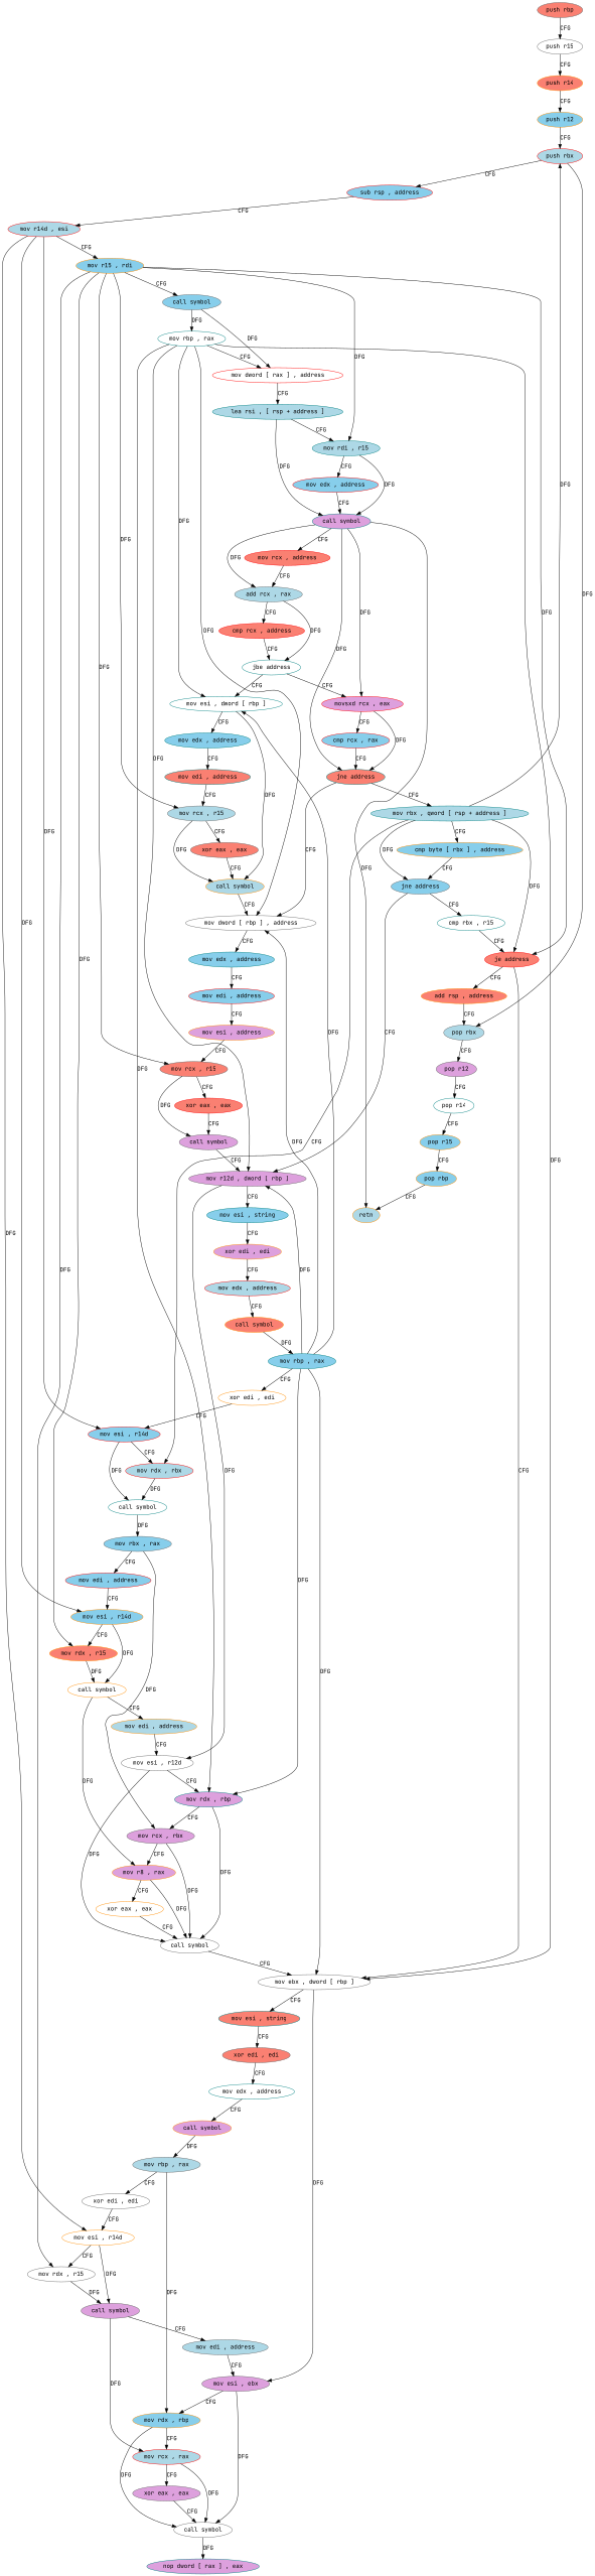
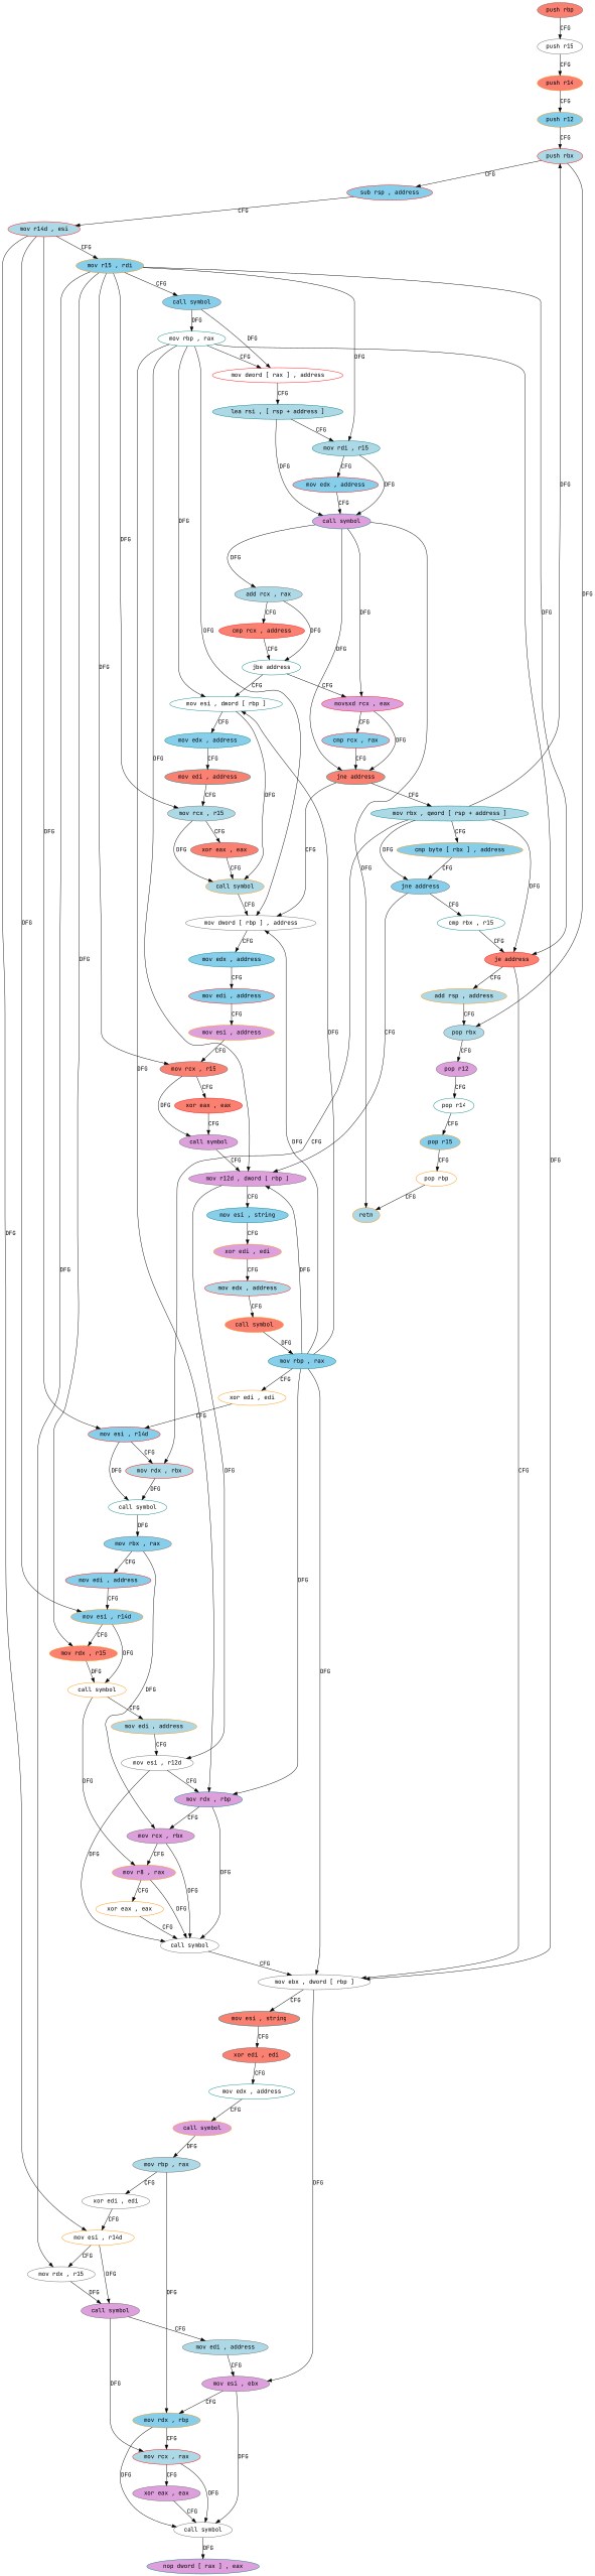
  digraph {
    fontname="JetBrains Mono"
    node [color=gray40 fillcolor=white fontname="JetBrains Mono" style=filled]
    edge [fontname="JetBrains Mono"]
    n1 [fillcolor=salmon label="push rbp"]
    n2 [label="push r15"]
    n3 [color=darkorange fillcolor=salmon label="push r14"]
    n4 [color=darkorange fillcolor=skyblue label="push r12"]
    n5 [color=red fillcolor=lightblue label="push rbx"]
    n6 [color=red fillcolor=skyblue label="sub rsp , address"]
    n7 [fillcolor=lightblue label="pop rbx"]
    n8 [color=red fillcolor=lightblue label="mov r14d , esi"]
    n9 [fillcolor=plum label="pop r12"]
    n10 [color=darkorange fillcolor=skyblue label="mov r15 , rdi"]
    n11 [color=red fillcolor=skyblue label="mov esi , r14d"]
    n12 [color=darkorange fillcolor=skyblue label="mov esi , r14d"]
    n13 [color=darkorange label="mov esi , r14d"]
    n14 [fillcolor=skyblue label="call symbol"]
    n15 [color=teal fillcolor=lightblue label="mov rdi , r15"]
    n16 [fillcolor=lightblue label="mov rcx , r15"]
    n17 [fillcolor=salmon label="mov rcx , r15"]
    n18 [color=darkorange fillcolor=salmon label="mov rdx , r15"]
    n19 [color=red fillcolor=salmon label="je address"]
    n20 [label="mov rdx , r15"]
    n21 [color=red fillcolor=lightblue label="mov rdx , rbx"]
    n22 [color=teal label="call symbol"]
    n23 [color=darkorange label="call symbol"]
    n24 [fillcolor=plum label="call symbol"]
    n25 [color=teal label="mov rbp , rax"]
    n26 [color=red label="mov dword [ rax ] , address"]
    n27 [color=teal fillcolor=plum label="call symbol"]
    n28 [color=red fillcolor=skyblue label="mov edx , address"]
    n29 [color=darkorange fillcolor=lightblue label="call symbol"]
    n30 [fillcolor=salmon label="xor eax , eax"]
    n31 [color=red fillcolor=salmon label="xor eax , eax"]
    n32 [fillcolor=plum label="call symbol"]
    n33 [label="mov ebx , dword [ rbp ]"]
-   n34 [color=darkorange fillcolor=salmon label="add rsp , address"]
+   n34 [color=darkorange fillcolor=lightblue label="add rsp , address"]
    n35 [color=teal label="mov esi , dword [ rbp ]"]
    n36 [label="mov dword [ rbp ] , address"]
    n37 [fillcolor=plum label="mov r12d , dword [ rbp ]"]
    n38 [color=teal fillcolor=plum label="mov rdx , rbp"]
    n39 [color=teal fillcolor=lightblue label="lea rsi , [ rsp + address ]"]
    n40 [color=teal fillcolor=skyblue label="mov edx , address"]
    n41 [color=teal fillcolor=skyblue label="mov edx , address"]
    n42 [color=teal fillcolor=skyblue label="mov esi , string"]
    n43 [label="mov esi , r12d"]
    n44 [fillcolor=plum label="mov rcx , rbx"]
    n45 [label="call symbol"]
    n46 [color=teal fillcolor=salmon label="mov esi , string"]
    n47 [fillcolor=plum label="mov esi , ebx"]
-   n48 [color=red fillcolor=salmon label="mov rcx , address"]
    n49 [fillcolor=lightblue label="add rcx , rax"]
    n50 [color=red fillcolor=plum label="movsxd rcx , eax"]
    n51 [color=teal fillcolor=salmon label="jne address"]
    n52 [color=darkorange fillcolor=lightblue label=retn]
    n53 [color=red fillcolor=salmon label="cmp rcx , address"]
    n54 [color=teal label="jbe address"]
    n55 [color=red fillcolor=skyblue label="cmp rcx , rax"]
    n56 [color=teal fillcolor=lightblue label="mov rbx , qword [ rsp + address ]"]
    n57 [color=teal fillcolor=salmon label="mov edi , address"]
    n58 [color=red fillcolor=skyblue label="mov edi , address"]
    n59 [color=darkorange fillcolor=skyblue label="cmp byte [ rbx ] , address"]
    n60 [fillcolor=skyblue label="jne address"]
    n61 [color=teal label="cmp rbx , r15"]
    n62 [color=darkorange fillcolor=plum label="mov esi , address"]
    n63 [color=darkorange fillcolor=plum label="xor edi , edi"]
    n64 [color=red fillcolor=lightblue label="mov edx , address"]
    n65 [color=darkorange fillcolor=salmon label="call symbol"]
    n66 [color=teal fillcolor=skyblue label="mov rbp , rax"]
    n67 [color=darkorange label="xor edi , edi"]
    n68 [fillcolor=skyblue label="mov rbx , rax"]
    n69 [color=red fillcolor=skyblue label="mov edi , address"]
    n70 [color=darkorange fillcolor=plum label="mov r8 , rax"]
    n71 [color=darkorange fillcolor=lightblue label="mov edi , address"]
    n72 [color=darkorange label="xor eax , eax"]
    n73 [fillcolor=salmon label="xor edi , edi"]
    n74 [color=darkorange fillcolor=skyblue label="mov rdx , rbp"]
    n75 [label="call symbol"]
    n76 [color=teal label="mov edx , address"]
    n77 [color=darkorange fillcolor=plum label="call symbol"]
    n78 [fillcolor=lightblue label="mov rbp , rax"]
    n79 [label="xor edi , edi"]
    n80 [color=red fillcolor=lightblue label="mov rcx , rax"]
    n81 [fillcolor=lightblue label="mov edi , address"]
    n82 [fillcolor=plum label="xor eax , eax"]
    n83 [color=teal fillcolor=plum label="nop dword [ rax ] , eax"]
    n84 [color=teal label="pop r14"]
    n85 [color=darkorange fillcolor=skyblue label="pop r15"]
-   n86 [color=darkorange fillcolor=skyblue label="pop rbp"]
+   n86 [color=darkorange label="pop rbp"]
    n1 -> n2 [label=CFG]
    n2 -> n3 [label=CFG]
    n3 -> n4 [label=CFG]
    n4 -> n5 [label=CFG]
    n5 -> n6 [label=CFG]
    n5 -> n7 [label=DFG]
    n6 -> n8 [label=CFG]
    n7 -> n9 [label=CFG]
    n8 -> n10 [label=CFG]
    n8 -> n11 [label=DFG]
    n8 -> n12 [label=DFG]
    n8 -> n13 [label=DFG]
    n9 -> n84 [label=CFG]
    n10 -> n14 [label=CFG]
    n10 -> n15 [label=DFG]
    n10 -> n16 [label=DFG]
    n10 -> n17 [label=DFG]
    n10 -> n18 [label=DFG]
    n10 -> n19 [label=DFG]
    n10 -> n20 [label=DFG]
    n11 -> n21 [label=CFG]
    n11 -> n22 [label=DFG]
    n12 -> n18 [label=CFG]
    n12 -> n23 [label=DFG]
    n13 -> n20 [label=CFG]
    n13 -> n24 [label=DFG]
    n14 -> n25 [label=DFG]
    n14 -> n26 [label=DFG]
    n15 -> n27 [label=DFG]
    n15 -> n28 [label=CFG]
    n16 -> n29 [label=DFG]
    n16 -> n30 [label=CFG]
    n17 -> n31 [label=CFG]
    n17 -> n32 [label=DFG]
    n18 -> n23 [label=DFG]
    n19 -> n33 [label=CFG]
    n19 -> n34 [label=CFG]
    n20 -> n24 [label=DFG]
    n21 -> n22 [label=DFG]
    n22 -> n68 [label=DFG]
    n23 -> n70 [label=DFG]
    n23 -> n71 [label=CFG]
    n24 -> n80 [label=DFG]
    n24 -> n81 [label=CFG]
    n25 -> n26 [label=CFG]
    n25 -> n33 [label=DFG]
    n25 -> n35 [label=DFG]
    n25 -> n36 [label=DFG]
    n25 -> n37 [label=DFG]
    n25 -> n38 [label=DFG]
    n26 -> n39 [label=CFG]
-   n27 -> n48 [label=CFG]
    n27 -> n49 [label=DFG]
    n27 -> n50 [label=DFG]
    n27 -> n51 [label=DFG]
    n27 -> n52 [label=DFG]
    n28 -> n27 [label=CFG]
    n29 -> n36 [label=CFG]
    n30 -> n29 [label=CFG]
    n31 -> n32 [label=CFG]
    n32 -> n37 [label=CFG]
    n33 -> n46 [label=CFG]
    n33 -> n47 [label=DFG]
    n34 -> n7 [label=CFG]
    n35 -> n29 [label=DFG]
    n35 -> n40 [label=CFG]
    n36 -> n41 [label=CFG]
    n37 -> n42 [label=CFG]
    n37 -> n43 [label=DFG]
    n38 -> n44 [label=CFG]
    n38 -> n45 [label=DFG]
    n39 -> n15 [label=CFG]
    n39 -> n27 [label=DFG]
    n40 -> n57 [label=CFG]
    n41 -> n58 [label=CFG]
    n42 -> n63 [label=CFG]
    n43 -> n38 [label=CFG]
    n43 -> n45 [label=DFG]
    n44 -> n45 [label=DFG]
    n44 -> n70 [label=CFG]
    n45 -> n33 [label=CFG]
    n46 -> n73 [label=CFG]
    n47 -> n74 [label=CFG]
    n47 -> n75 [label=DFG]
-   n48 -> n49 [label=CFG]
    n49 -> n53 [label=CFG]
    n49 -> n54 [label=DFG]
    n50 -> n51 [label=DFG]
    n50 -> n55 [label=CFG]
    n51 -> n36 [label=CFG]
    n51 -> n56 [label=CFG]
    n53 -> n54 [label=CFG]
    n54 -> n35 [label=CFG]
    n54 -> n50 [label=CFG]
    n55 -> n51 [label=CFG]
    n56 -> n5 [label=DFG]
    n56 -> n19 [label=DFG]
    n56 -> n21 [label=CFG]
    n56 -> n59 [label=CFG]
    n56 -> n60 [label=DFG]
    n57 -> n16 [label=CFG]
    n58 -> n62 [label=CFG]
    n59 -> n60 [label=CFG]
    n60 -> n37 [label=CFG]
    n60 -> n61 [label=CFG]
    n61 -> n19 [label=CFG]
    n62 -> n17 [label=CFG]
    n63 -> n64 [label=CFG]
    n64 -> n65 [label=CFG]
    n65 -> n66 [label=DFG]
    n66 -> n33 [label=DFG]
    n66 -> n35 [label=DFG]
    n66 -> n36 [label=DFG]
    n66 -> n37 [label=DFG]
    n66 -> n38 [label=DFG]
    n66 -> n67 [label=CFG]
    n67 -> n11 [label=CFG]
    n68 -> n44 [label=DFG]
    n68 -> n69 [label=CFG]
    n69 -> n12 [label=CFG]
    n70 -> n45 [label=DFG]
    n70 -> n72 [label=CFG]
    n71 -> n43 [label=CFG]
    n72 -> n45 [label=CFG]
    n73 -> n76 [label=CFG]
    n74 -> n75 [label=DFG]
    n74 -> n80 [label=CFG]
    n75 -> n83 [label=DFG]
    n76 -> n77 [label=CFG]
    n77 -> n78 [label=DFG]
    n78 -> n74 [label=DFG]
    n78 -> n79 [label=CFG]
    n79 -> n13 [label=CFG]
    n80 -> n75 [label=DFG]
    n80 -> n82 [label=CFG]
    n81 -> n47 [label=CFG]
    n82 -> n75 [label=CFG]
    n84 -> n85 [label=CFG]
    n85 -> n86 [label=CFG]
    n86 -> n52 [label=CFG]
  }
